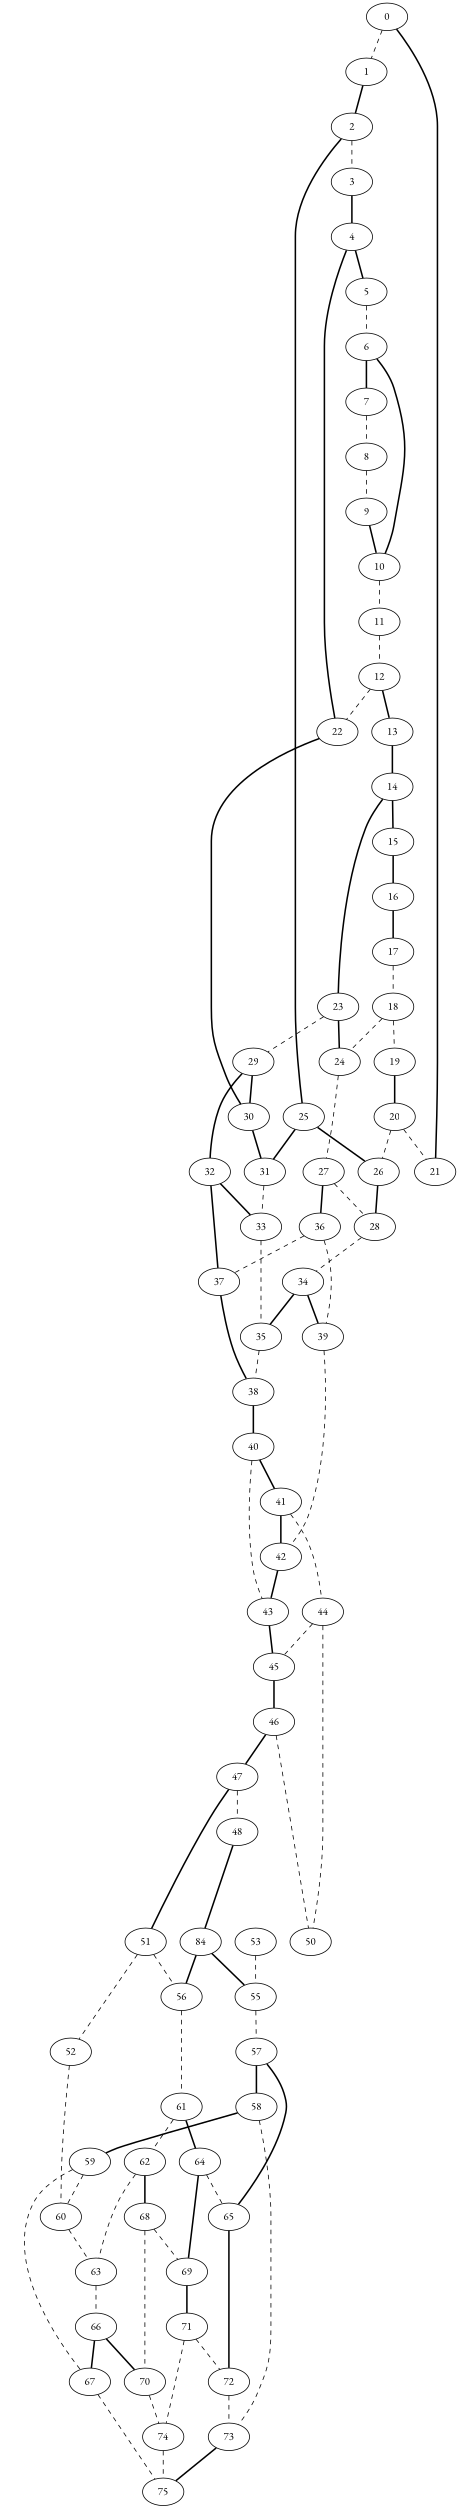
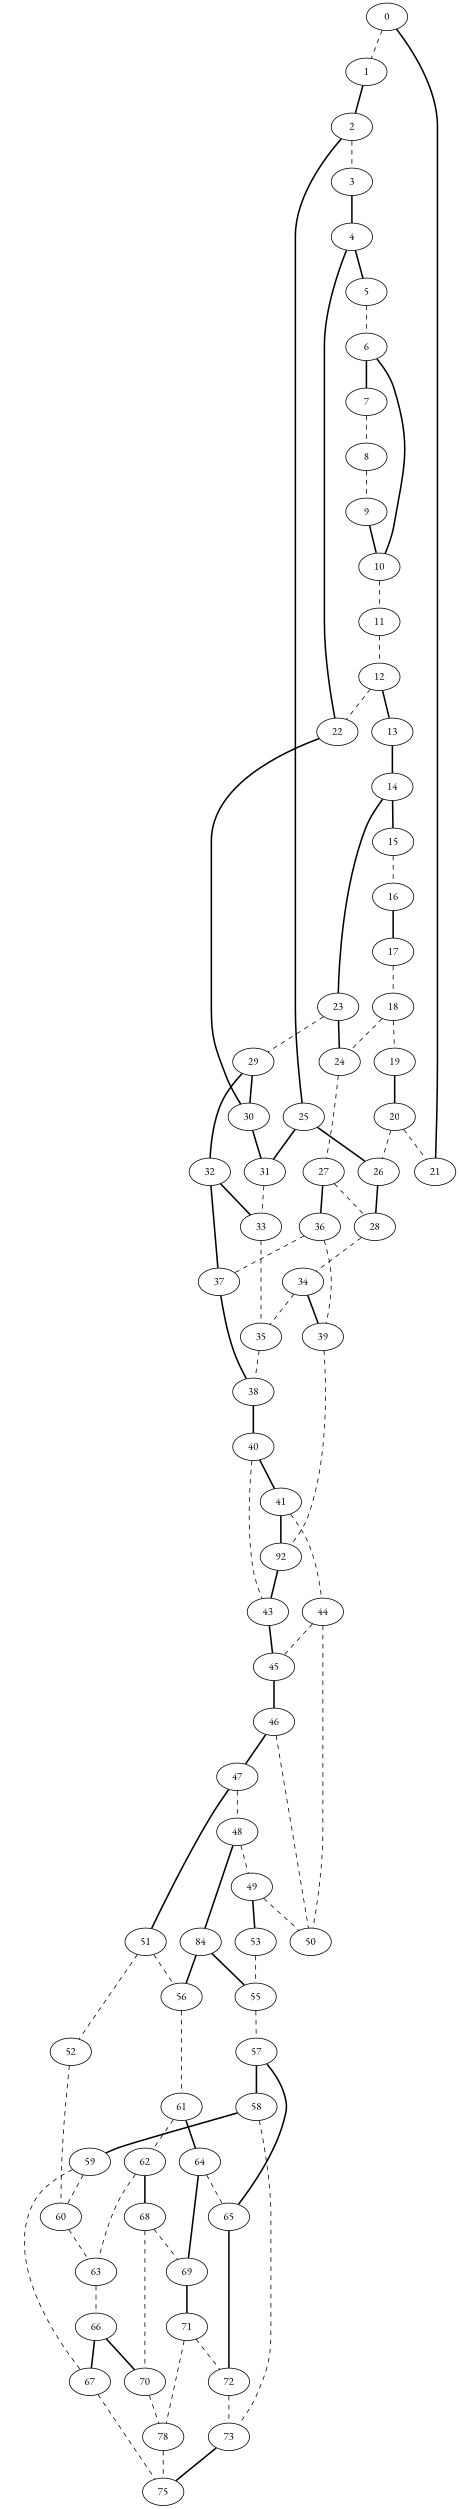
  graph {
    fontname="EB Garamond"
    node [fontname="EB Garamond"]
    edge [fontname="EB Garamond" style=dashed]
    0
    1
    21
    2
    3
    25
    4
    26
    31
    5
    22
    28
    33
    6
    30
    7
    10
    8
    11
    9
    12
    13
    14
    15
    23
    16
    24
    29
    17
    27
    32
    18
    19
    20
    36
    34
    37
    39
    35
    38
-   42
+   42 [label=92]
    40
    43
    41
    44
    45
    50
    46
    47
    48
    51
+   49
    n53 [label=84]
    52
    56
    53
    55
    60
    61
    57
    63
    62
    64
    66
    58
    65
    59
    73
    72
    68
    69
    67
    75
    70
    71
-   74
+   74 [label=78]
    0 -- 1
    0 -- 21 [style=bold]
    1 -- 2 [style=bold]
    2 -- 3
    2 -- 25 [style=bold]
    3 -- 4 [style=bold]
    25 -- 26 [style=bold]
    25 -- 31 [style=bold]
    4 -- 5 [style=bold]
    4 -- 22 [style=bold]
    26 -- 28 [style=bold]
    31 -- 33
    5 -- 6
    22 -- 30 [style=bold]
    28 -- 34
    33 -- 35
    6 -- 7 [style=bold]
    6 -- 10 [style=bold]
    30 -- 31 [style=bold]
    7 -- 8
    10 -- 11
    8 -- 9
    11 -- 12
    9 -- 10 [style=bold]
    12 -- 22
    12 -- 13 [style=bold]
    13 -- 14 [style=bold]
    14 -- 15 [style=bold]
    14 -- 23 [style=bold]
-   15 -- 16 [style=bold]
+   15 -- 16
    23 -- 24 [style=bold]
    23 -- 29
    16 -- 17 [style=bold]
    24 -- 27
    29 -- 30 [style=bold]
    29 -- 32 [style=bold]
    17 -- 18
    27 -- 28
    27 -- 36 [style=bold]
    32 -- 33 [style=bold]
    32 -- 37 [style=bold]
    18 -- 24
    18 -- 19
    19 -- 20 [style=bold]
    20 -- 21
    20 -- 26
    36 -- 37
    36 -- 39
    34 -- 39 [style=bold]
-   34 -- 35 [style=bold]
+   34 -- 35
    37 -- 38 [style=bold]
    39 -- 42
    35 -- 38
    38 -- 40 [style=bold]
    42 -- 43 [style=bold]
    40 -- 43
    40 -- 41 [style=bold]
    43 -- 45 [style=bold]
    41 -- 42 [style=bold]
    41 -- 44
    44 -- 45
    44 -- 50
    45 -- 46 [style=bold]
    46 -- 50
    46 -- 47 [style=bold]
    47 -- 48
    47 -- 51 [style=bold]
+   48 -- 49
    48 -- n53 [style=bold]
    51 -- 52
    51 -- 56
+   49 -- 50
+   49 -- 53 [style=bold]
    n53 -- 56 [style=bold]
    n53 -- 55 [style=bold]
    52 -- 60
    56 -- 61
    53 -- 55
    55 -- 57
    60 -- 63
    61 -- 62
    61 -- 64 [style=bold]
    57 -- 58 [style=bold]
    57 -- 65 [style=bold]
    63 -- 66
    62 -- 63
    62 -- 68 [style=bold]
    64 -- 65
    64 -- 69 [style=bold]
    66 -- 67 [style=bold]
    66 -- 70 [style=bold]
    58 -- 59 [style=bold]
    58 -- 73
    65 -- 72 [style=bold]
    59 -- 60
    59 -- 67
    73 -- 75 [style=bold]
    72 -- 73
    68 -- 69
    68 -- 70
    69 -- 71 [style=bold]
    67 -- 75
    70 -- 74
    71 -- 72
    71 -- 74
    74 -- 75
  }
